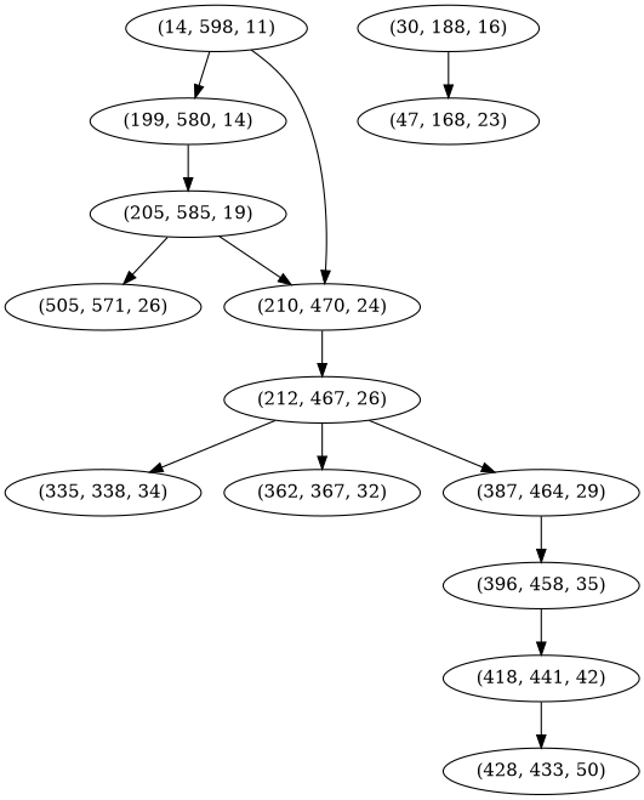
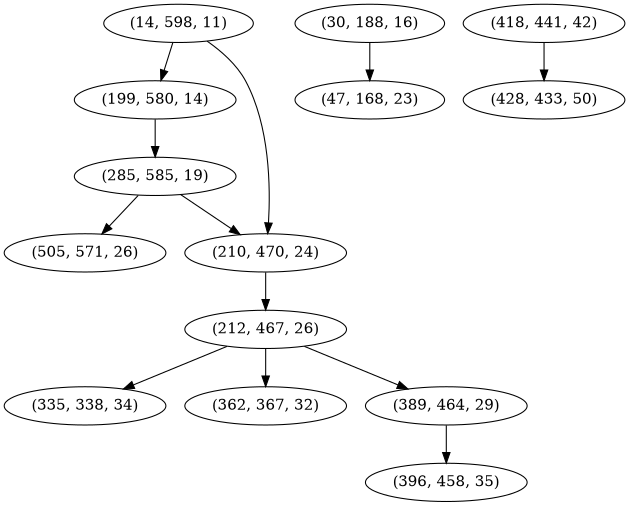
  digraph {
    n1 [label="(199, 580, 14)"]
    "(14, 598, 11)"
    "(210, 470, 24)"
    "(30, 188, 16)"
    "(47, 168, 23)"
-   "(205, 585, 19)"
+   "(205, 585, 19)" [label="(285, 585, 19)"]
    "(505, 571, 26)"
    "(212, 467, 26)"
    "(335, 338, 34)"
    "(362, 367, 32)"
-   "(389, 464, 29)" [label="(387, 464, 29)"]
+   "(389, 464, 29)"
    "(396, 458, 35)"
    "(418, 441, 42)"
    "(428, 433, 50)"
    n1 -> "(205, 585, 19)"
    "(14, 598, 11)" -> n1
    "(14, 598, 11)" -> "(210, 470, 24)"
    "(210, 470, 24)" -> "(212, 467, 26)"
    "(30, 188, 16)" -> "(47, 168, 23)"
    "(205, 585, 19)" -> "(210, 470, 24)"
    "(205, 585, 19)" -> "(505, 571, 26)"
    "(212, 467, 26)" -> "(335, 338, 34)"
    "(212, 467, 26)" -> "(362, 367, 32)"
    "(212, 467, 26)" -> "(389, 464, 29)"
    "(389, 464, 29)" -> "(396, 458, 35)"
-   "(396, 458, 35)" -> "(418, 441, 42)"
    "(418, 441, 42)" -> "(428, 433, 50)"
  }
